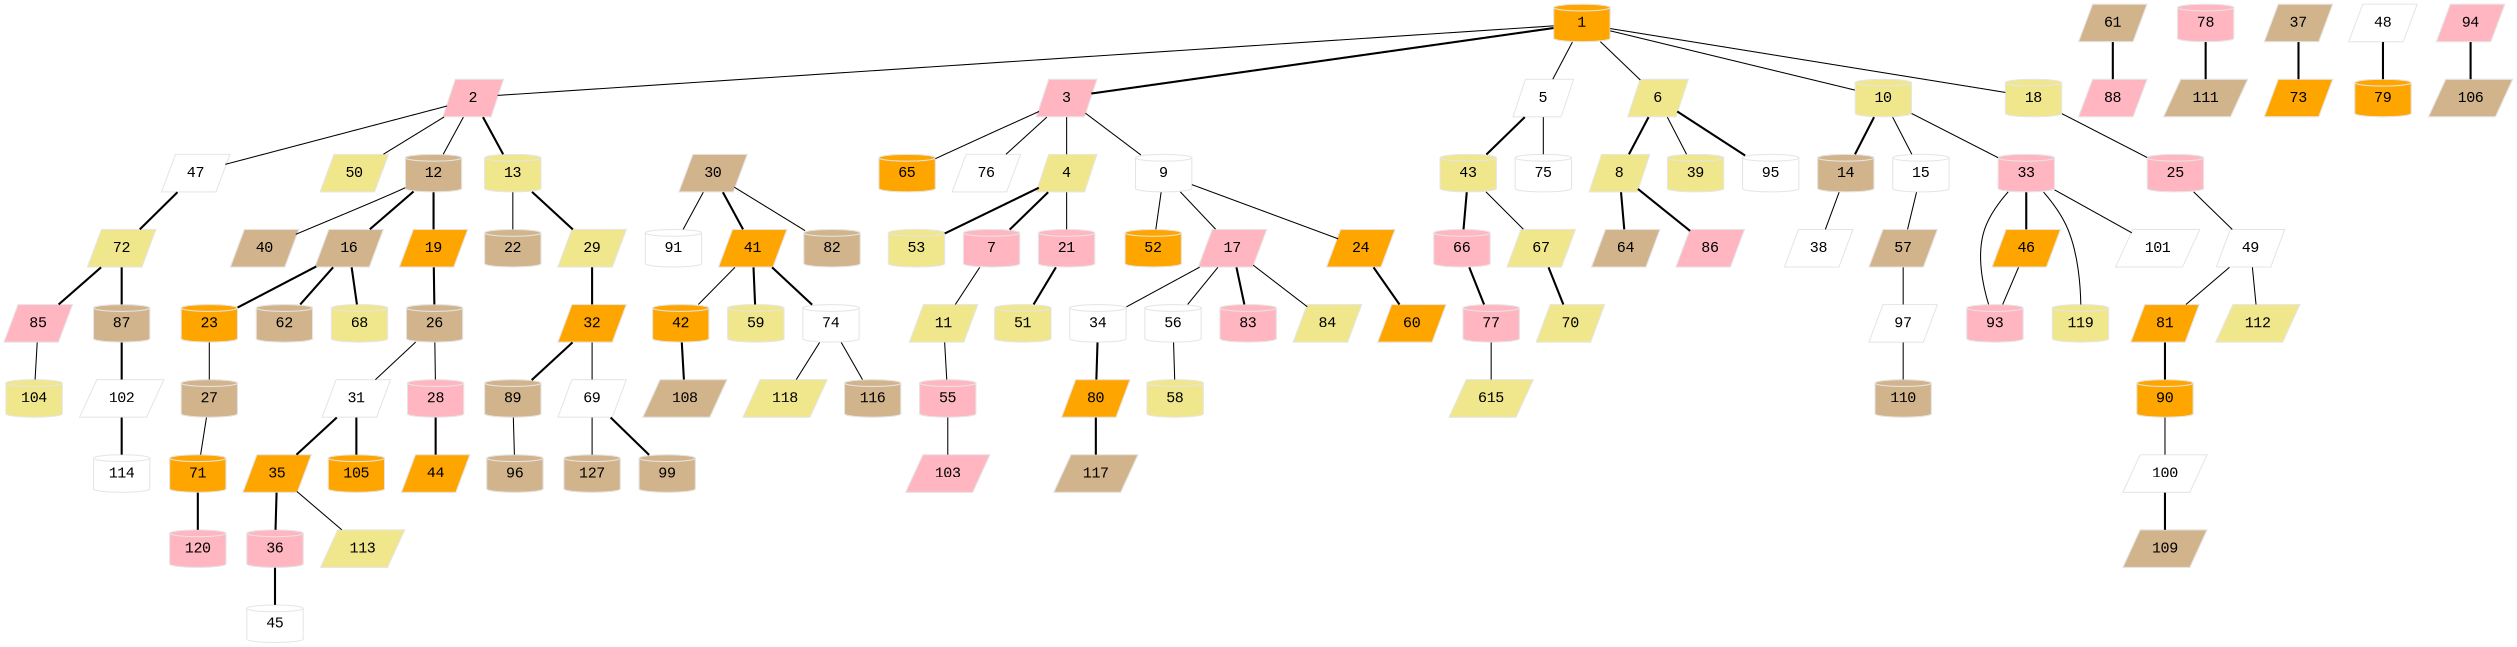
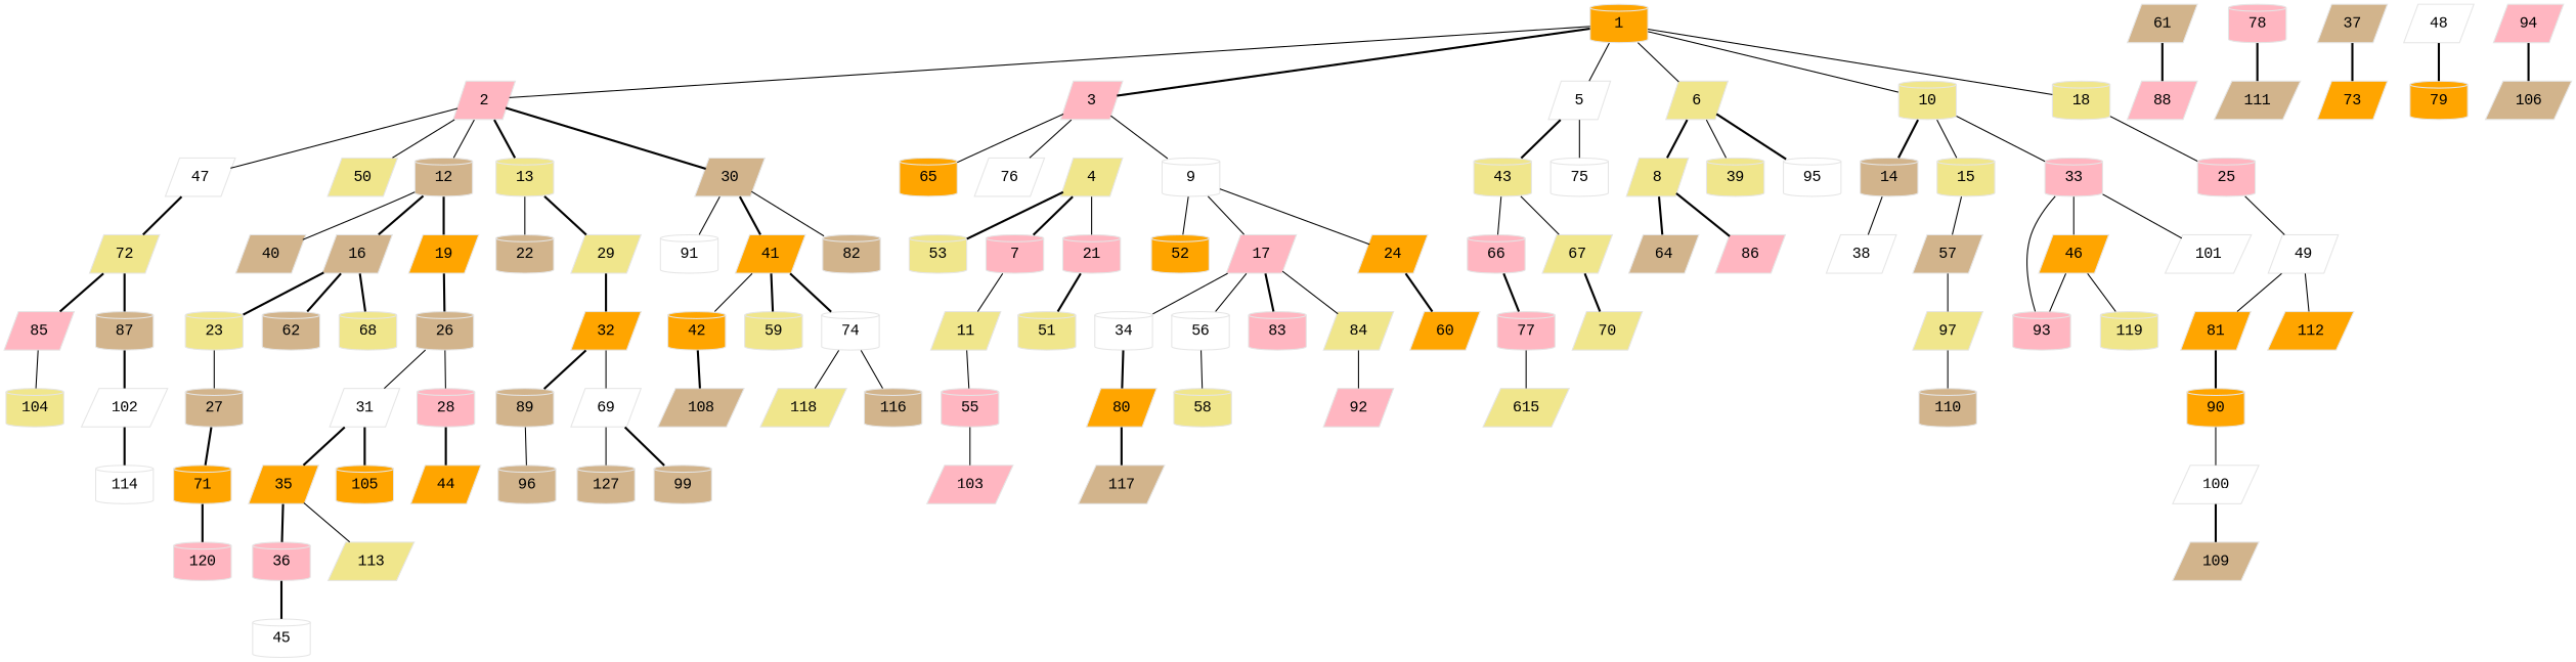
  graph {
    fontname="Liberation Mono"
    node [color=gray90 fillcolor=khaki fontname="Liberation Mono" shape=cylinder style=filled]
    edge [fontname="Liberation Mono" style=solid]
    1 [fillcolor=orange]
    2 [fillcolor=lightpink shape=parallelogram]
    3 [fillcolor=lightpink shape=parallelogram]
    5 [fillcolor=white shape=parallelogram]
    6 [shape=parallelogram]
    10
    18
    12 [fillcolor=tan]
    13
    30 [fillcolor=tan shape=parallelogram]
    47 [fillcolor=white shape=parallelogram]
    50 [shape=parallelogram]
    4 [shape=parallelogram]
    9 [fillcolor=white]
    65 [fillcolor=orange]
    76 [fillcolor=white shape=parallelogram]
    43
    75 [fillcolor=white]
    8 [shape=parallelogram]
    39
    95 [fillcolor=white]
    14 [fillcolor=tan]
-   15 [fillcolor=white]
+   15
    33 [fillcolor=lightpink]
    25 [fillcolor=lightpink]
    16 [fillcolor=tan shape=parallelogram]
    19 [fillcolor=orange shape=parallelogram]
    40 [fillcolor=tan shape=parallelogram]
    22 [fillcolor=tan]
    29 [shape=parallelogram]
    41 [fillcolor=orange shape=parallelogram]
    82 [fillcolor=tan]
    91 [fillcolor=white]
    72 [shape=parallelogram]
    7 [fillcolor=lightpink]
    21 [fillcolor=lightpink]
    53
    17 [fillcolor=lightpink shape=parallelogram]
    24 [fillcolor=orange shape=parallelogram]
    52 [fillcolor=orange]
    11 [shape=parallelogram]
    51
    66 [fillcolor=lightpink]
    67 [shape=parallelogram]
    64 [fillcolor=tan shape=parallelogram]
    86 [fillcolor=lightpink shape=parallelogram]
    55 [fillcolor=lightpink]
    34 [fillcolor=white]
    56 [fillcolor=white]
    83 [fillcolor=lightpink]
    84 [shape=parallelogram]
    60 [fillcolor=orange shape=parallelogram]
    38 [fillcolor=white shape=parallelogram]
    57 [fillcolor=tan shape=parallelogram]
    46 [fillcolor=orange shape=parallelogram]
    101 [fillcolor=white shape=parallelogram]
    93 [fillcolor=lightpink]
    103 [fillcolor=lightpink shape=parallelogram]
-   23 [fillcolor=orange]
+   23
    62 [fillcolor=tan]
    68
    26 [fillcolor=tan]
    32 [fillcolor=orange shape=parallelogram]
-   97 [fillcolor=white shape=parallelogram]
+   97 [shape=parallelogram]
    27 [fillcolor=tan]
    80 [fillcolor=orange shape=parallelogram]
    58
+   92 [fillcolor=lightpink shape=parallelogram]
    49 [fillcolor=white shape=parallelogram]
    28 [fillcolor=lightpink]
    31 [fillcolor=white shape=parallelogram]
    61 [fillcolor=tan shape=parallelogram]
    88 [fillcolor=lightpink shape=parallelogram]
    78 [fillcolor=lightpink]
    111 [fillcolor=tan shape=parallelogram]
    71 [fillcolor=orange]
    37 [fillcolor=tan shape=parallelogram]
    73 [fillcolor=orange shape=parallelogram]
    81 [fillcolor=orange shape=parallelogram]
-   112 [shape=parallelogram]
+   112 [fillcolor=orange shape=parallelogram]
    44 [fillcolor=orange shape=parallelogram]
    35 [fillcolor=orange shape=parallelogram]
    105 [fillcolor=orange]
    120 [fillcolor=lightpink]
    69 [fillcolor=white shape=parallelogram]
    89 [fillcolor=tan]
    42 [fillcolor=orange]
    59
    74 [fillcolor=white]
    36 [fillcolor=lightpink]
    113 [shape=parallelogram]
    99 [fillcolor=tan]
    n93 [fillcolor=tan label=127]
    96 [fillcolor=tan]
    119
    48 [fillcolor=white shape=parallelogram]
    79 [fillcolor=orange]
    117 [fillcolor=tan shape=parallelogram]
    45 [fillcolor=white]
    108 [fillcolor=tan shape=parallelogram]
    116 [fillcolor=tan]
    118 [shape=parallelogram]
    77 [fillcolor=lightpink]
    70 [shape=parallelogram]
    85 [fillcolor=lightpink shape=parallelogram]
    87 [fillcolor=tan]
    90 [fillcolor=orange]
    110 [fillcolor=tan]
    94 [fillcolor=lightpink shape=parallelogram]
    106 [fillcolor=tan shape=parallelogram]
    n111 [label=615 shape=parallelogram]
    104
    102 [fillcolor=white shape=parallelogram]
    100 [fillcolor=white shape=parallelogram]
    114 [fillcolor=white]
    109 [fillcolor=tan shape=parallelogram]
    1 -- 2
    1 -- 3 [style=bold]
    1 -- 5
    1 -- 6
    1 -- 10
    1 -- 18
    2 -- 12
    2 -- 13 [style=bold]
+   2 -- 30 [style=bold]
    2 -- 47
    2 -- 50
-   3 -- 4
    3 -- 9
    3 -- 65
    3 -- 76
    5 -- 43 [style=bold]
    5 -- 75
    6 -- 8 [style=bold]
    6 -- 39
    6 -- 95 [style=bold]
    10 -- 14 [style=bold]
    10 -- 15
    10 -- 33
    18 -- 25
    12 -- 16 [style=bold]
    12 -- 19 [style=bold]
    12 -- 40
    13 -- 22
    13 -- 29 [style=bold]
    30 -- 41 [style=bold]
    30 -- 82
    30 -- 91
    47 -- 72 [style=bold]
    4 -- 7 [style=bold]
    4 -- 21
    4 -- 53 [style=bold]
    9 -- 17
    9 -- 24
    9 -- 52
-   43 -- 66 [style=bold]
+   43 -- 66
    43 -- 67
    8 -- 64 [style=bold]
    8 -- 86 [style=bold]
    14 -- 38
    15 -- 57
-   33 -- 46 [style=bold]
+   33 -- 46
    33 -- 101
    33 -- 93
    25 -- 49
    16 -- 23 [style=bold]
    16 -- 62 [style=bold]
    16 -- 68 [style=bold]
    19 -- 26 [style=bold]
    29 -- 32 [style=bold]
    41 -- 42
    41 -- 59 [style=bold]
    41 -- 74 [style=bold]
    72 -- 85 [style=bold]
    72 -- 87 [style=bold]
    7 -- 11
    21 -- 51 [style=bold]
    17 -- 34
    17 -- 56
    17 -- 83 [style=bold]
    17 -- 84
    24 -- 60 [style=bold]
    11 -- 55
    66 -- 77 [style=bold]
    67 -- 70 [style=bold]
    55 -- 103
    34 -- 80 [style=bold]
    56 -- 58
+   84 -- 92
    57 -- 97
    46 -- 93
-   33 -- 119
+   46 -- 119
    23 -- 27
    26 -- 28
    26 -- 31
    32 -- 69
    32 -- 89 [style=bold]
    97 -- 110
-   27 -- 71
+   27 -- 71 [style=bold]
    80 -- 117 [style=bold]
    49 -- 81
    49 -- 112
    28 -- 44 [style=bold]
    31 -- 35 [style=bold]
    31 -- 105 [style=bold]
    61 -- 88 [style=bold]
    78 -- 111 [style=bold]
    71 -- 120 [style=bold]
    37 -- 73 [style=bold]
    81 -- 90 [style=bold]
    35 -- 36 [style=bold]
    35 -- 113
    69 -- 99 [style=bold]
    69 -- n93
    89 -- 96
    42 -- 108 [style=bold]
    74 -- 116
    74 -- 118
    36 -- 45 [style=bold]
    48 -- 79 [style=bold]
    77 -- n111
    85 -- 104
    87 -- 102 [style=bold]
    90 -- 100
    94 -- 106 [style=bold]
    102 -- 114 [style=bold]
    100 -- 109 [style=bold]
  }
